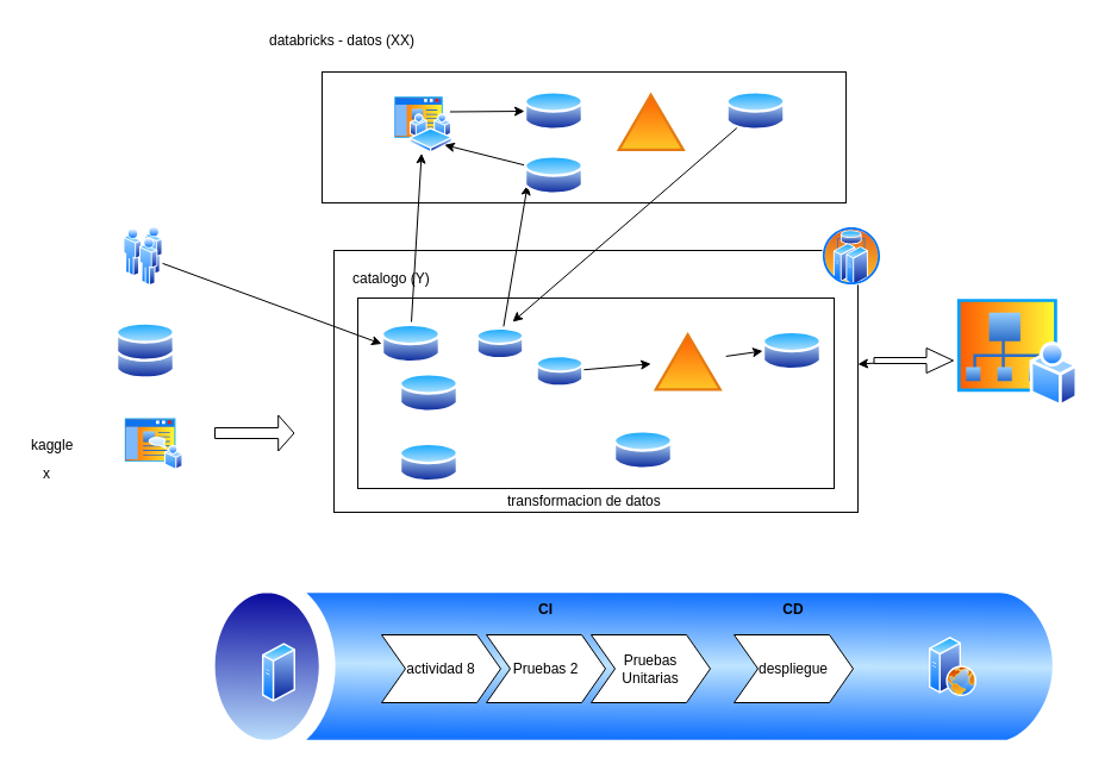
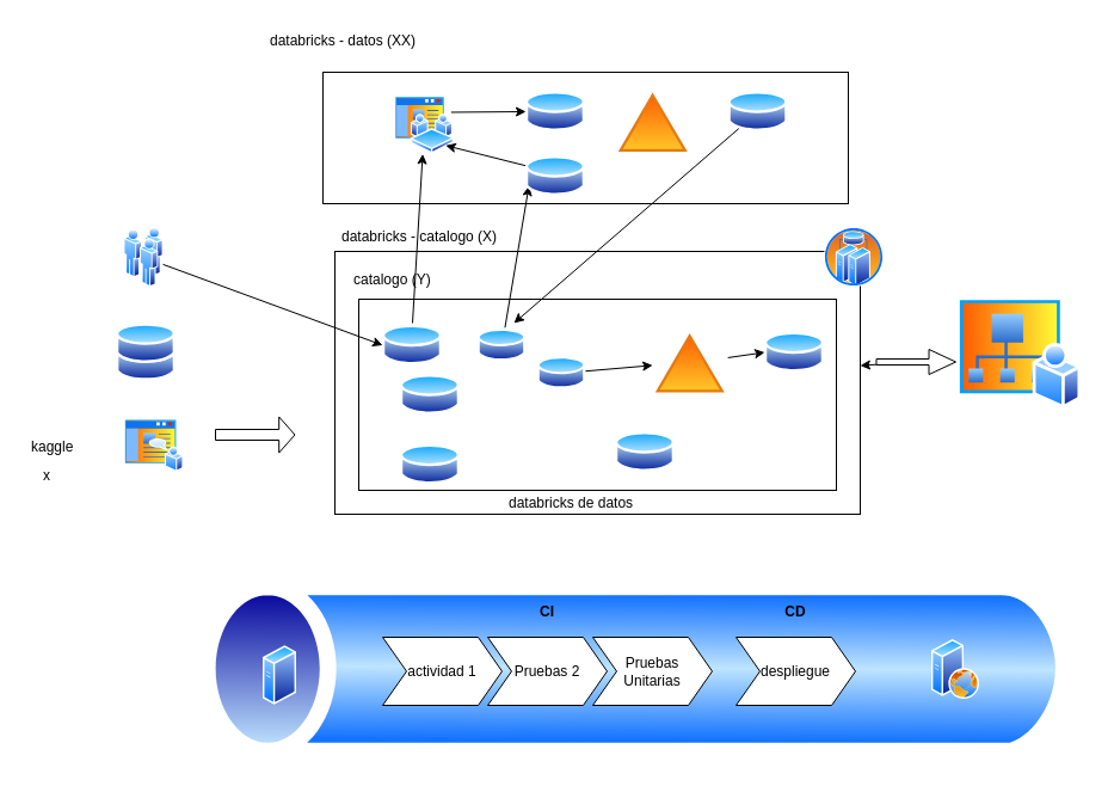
  <mxCell id="0" />
  <mxCell id="1" parent="0" />
  <mxCell id="2" value="" style="whiteSpace=wrap;html=1;align=center;treeFolding=1;treeMoving=1;newEdgeStyle={&quot;edgeStyle&quot;:&quot;elbowEdgeStyle&quot;,&quot;startArrow&quot;:&quot;none&quot;,&quot;endArrow&quot;:&quot;none&quot;};" vertex="1" parent="1"><mxGeometry x="270" y="60" width="440" height="110" as="geometry" /></mxCell>
  <mxCell id="3" value="" style="image;aspect=fixed;perimeter=ellipsePerimeter;html=1;align=center;shadow=0;dashed=0;spacingTop=3;image=img/lib/active_directory/tunnel.svg;" parent="1" vertex="1"><mxGeometry x="153.5" y="484.25" width="757.5" height="151.5" as="geometry" /></mxCell>
  <mxCell id="4" value="" style="whiteSpace=wrap;html=1;align=center;treeFolding=1;treeMoving=1;newEdgeStyle={&quot;edgeStyle&quot;:&quot;elbowEdgeStyle&quot;,&quot;startArrow&quot;:&quot;none&quot;,&quot;endArrow&quot;:&quot;none&quot;};" parent="1" vertex="1"><mxGeometry x="280" y="210" width="440" height="220" as="geometry" /></mxCell>
+ <mxCell id="5" value="databricks - catalogo (X)" style="text;strokeColor=none;fillColor=none;align=left;verticalAlign=top;spacingLeft=4;spacingRight=4;overflow=hidden;rotatable=0;points=[[0,0.5],[1,0.5]];portConstraint=eastwest;whiteSpace=wrap;html=1;" parent="1" vertex="1"><mxGeometry x="280" y="184" width="160" height="26" as="geometry" /></mxCell>
  <mxCell id="6" value="catalogo (Y)" style="text;strokeColor=none;fillColor=none;align=left;verticalAlign=top;spacingLeft=4;spacingRight=4;overflow=hidden;rotatable=0;points=[[0,0.5],[1,0.5]];portConstraint=eastwest;whiteSpace=wrap;html=1;" parent="1" vertex="1"><mxGeometry x="290" y="220" width="160" height="26" as="geometry" /></mxCell>
  <mxCell id="7" value="" style="whiteSpace=wrap;html=1;align=center;treeFolding=1;treeMoving=1;newEdgeStyle={&quot;edgeStyle&quot;:&quot;elbowEdgeStyle&quot;,&quot;startArrow&quot;:&quot;none&quot;,&quot;endArrow&quot;:&quot;none&quot;};" parent="1" vertex="1"><mxGeometry x="300" y="250" width="400" height="160" as="geometry" /></mxCell>
  <mxCell id="8" value="CI" style="swimlane;childLayout=stackLayout;horizontal=1;fillColor=none;horizontalStack=1;resizeParent=1;resizeParentMax=0;resizeLast=0;collapsible=0;strokeColor=none;stackBorder=10;stackSpacing=-12;resizable=1;align=center;points=[];whiteSpace=wrap;html=1;" parent="1" vertex="1"><mxGeometry x="310" y="500" width="296" height="100" as="geometry" /></mxCell>
- <mxCell id="9" value="actividad 8" style="shape=step;perimeter=stepPerimeter;fixedSize=1;points=[];whiteSpace=wrap;html=1;" parent="8" vertex="1"><mxGeometry x="10" y="33" width="100" height="57" as="geometry" /></mxCell>
+ <mxCell id="9" value="actividad 1" style="shape=step;perimeter=stepPerimeter;fixedSize=1;points=[];whiteSpace=wrap;html=1;" parent="8" vertex="1"><mxGeometry x="10" y="33" width="100" height="57" as="geometry" /></mxCell>
  <mxCell id="10" value="Pruebas 2" style="shape=step;perimeter=stepPerimeter;fixedSize=1;points=[];whiteSpace=wrap;html=1;" parent="8" vertex="1"><mxGeometry x="98" y="33" width="100" height="57" as="geometry" /></mxCell>
  <mxCell id="11" value="Pruebas &lt;br&gt;Unitarias" style="shape=step;perimeter=stepPerimeter;fixedSize=1;points=[];whiteSpace=wrap;html=1;" parent="8" vertex="1"><mxGeometry x="186" y="33" width="100" height="57" as="geometry" /></mxCell>
  <mxCell id="12" value="CD" style="swimlane;childLayout=stackLayout;horizontal=1;fillColor=none;horizontalStack=1;resizeParent=1;resizeParentMax=0;resizeLast=0;collapsible=0;strokeColor=none;stackBorder=10;stackSpacing=-12;resizable=1;align=center;points=[];whiteSpace=wrap;html=1;" parent="1" vertex="1"><mxGeometry x="606" y="500" width="120" height="100" as="geometry" /></mxCell>
  <mxCell id="13" value="despliegue" style="shape=step;perimeter=stepPerimeter;fixedSize=1;points=[];whiteSpace=wrap;html=1;" parent="12" vertex="1"><mxGeometry x="10" y="33" width="100" height="57" as="geometry" /></mxCell>
  <mxCell id="14" value="" style="image;aspect=fixed;perimeter=ellipsePerimeter;html=1;align=center;shadow=0;dashed=0;spacingTop=3;image=img/lib/active_directory/generic_server.svg;" parent="1" vertex="1"><mxGeometry x="220" y="540" width="28.0" height="50" as="geometry" /></mxCell>
  <mxCell id="15" value="" style="image;aspect=fixed;perimeter=ellipsePerimeter;html=1;align=center;shadow=0;dashed=0;spacingTop=3;image=img/lib/active_directory/web_server.svg;" parent="1" vertex="1"><mxGeometry x="780" y="535" width="40" height="50" as="geometry" /></mxCell>
  <mxCell id="16" value="" style="image;aspect=fixed;perimeter=ellipsePerimeter;html=1;align=center;shadow=0;dashed=0;spacingTop=3;image=img/lib/active_directory/cluster_server.svg;" parent="1" vertex="1"><mxGeometry x="690" y="190" width="50" height="50" as="geometry" /></mxCell>
  <mxCell id="17" value="" style="image;aspect=fixed;perimeter=ellipsePerimeter;html=1;align=center;shadow=0;dashed=0;spacingTop=3;image=img/lib/active_directory/databases.svg;" parent="1" vertex="1"><mxGeometry x="97" y="270" width="50" height="49" as="geometry" /></mxCell>
  <mxCell id="18" value="" style="image;aspect=fixed;perimeter=ellipsePerimeter;html=1;align=center;shadow=0;dashed=0;spacingTop=3;image=img/lib/active_directory/home_page.svg;" parent="1" vertex="1"><mxGeometry x="103.5" y="350" width="50" height="45" as="geometry" /></mxCell>
  <mxCell id="19" value="kaggle" style="text;strokeColor=none;fillColor=none;align=left;verticalAlign=top;spacingLeft=4;spacingRight=4;overflow=hidden;rotatable=0;points=[[0,0.5],[1,0.5]];portConstraint=eastwest;whiteSpace=wrap;html=1;" parent="1" vertex="1"><mxGeometry x="20" y="359.5" width="50" height="26" as="geometry" /></mxCell>
  <mxCell id="20" value="x" style="text;strokeColor=none;fillColor=none;align=left;verticalAlign=top;spacingLeft=4;spacingRight=4;overflow=hidden;rotatable=0;points=[[0,0.5],[1,0.5]];portConstraint=eastwest;whiteSpace=wrap;html=1;" parent="1" vertex="1"><mxGeometry x="30" y="384" width="50" height="26" as="geometry" /></mxCell>
  <mxCell id="21" style="edgeStyle=none;html=1;exitX=0.5;exitY=0;exitDx=0;exitDy=0;" edge="1" parent="1" source="22" target="39"><mxGeometry relative="1" as="geometry" /></mxCell>
  <mxCell id="22" value="" style="image;aspect=fixed;perimeter=ellipsePerimeter;html=1;align=center;shadow=0;dashed=0;spacingTop=3;image=img/lib/active_directory/database.svg;" parent="1" vertex="1"><mxGeometry x="320" y="270" width="50" height="37" as="geometry" /></mxCell>
  <mxCell id="23" value="" style="image;aspect=fixed;perimeter=ellipsePerimeter;html=1;align=center;shadow=0;dashed=0;spacingTop=3;image=img/lib/active_directory/database.svg;" parent="1" vertex="1"><mxGeometry x="335" y="311.5" width="50" height="37" as="geometry" /></mxCell>
  <mxCell id="24" value="" style="image;aspect=fixed;perimeter=ellipsePerimeter;html=1;align=center;shadow=0;dashed=0;spacingTop=3;image=img/lib/active_directory/database.svg;" parent="1" vertex="1"><mxGeometry x="335" y="370" width="50" height="37" as="geometry" /></mxCell>
  <mxCell id="25" style="edgeStyle=none;html=1;" parent="1" source="26" target="35" edge="1"><mxGeometry relative="1" as="geometry" /></mxCell>
  <mxCell id="26" value="" style="image;aspect=fixed;perimeter=ellipsePerimeter;html=1;align=center;shadow=0;dashed=0;spacingTop=3;image=img/lib/active_directory/database.svg;" parent="1" vertex="1"><mxGeometry x="450" y="297" width="40" height="29.6" as="geometry" /></mxCell>
  <mxCell id="27" value="" style="image;aspect=fixed;perimeter=ellipsePerimeter;html=1;align=center;shadow=0;dashed=0;spacingTop=3;image=img/lib/active_directory/database.svg;" parent="1" vertex="1"><mxGeometry x="640" y="276" width="50" height="37" as="geometry" /></mxCell>
  <mxCell id="28" value="" style="image;aspect=fixed;perimeter=ellipsePerimeter;html=1;align=center;shadow=0;dashed=0;spacingTop=3;image=img/lib/active_directory/database.svg;" parent="1" vertex="1"><mxGeometry x="515" y="359.5" width="50" height="37" as="geometry" /></mxCell>
  <mxCell id="29" value="" style="image;aspect=fixed;perimeter=ellipsePerimeter;html=1;align=center;shadow=0;dashed=0;spacingTop=3;image=img/lib/active_directory/my_sites.svg;" parent="1" vertex="1"><mxGeometry x="800" y="247" width="105.56" height="95" as="geometry" /></mxCell>
  <mxCell id="30" value="" style="shape=singleArrow;whiteSpace=wrap;html=1;" parent="1" vertex="1"><mxGeometry x="180" y="348.5" width="66.5" height="30" as="geometry" /></mxCell>
  <mxCell id="31" value="" style="edgeStyle=none;html=1;" parent="1" source="32" target="4" edge="1"><mxGeometry relative="1" as="geometry" /></mxCell>
  <mxCell id="32" value="" style="shape=singleArrow;whiteSpace=wrap;html=1;arrowWidth=0.238;arrowSize=0.338;" parent="1" vertex="1"><mxGeometry x="733.5" y="292" width="66.5" height="21" as="geometry" /></mxCell>
- <mxCell id="33" value="transformacion de datos&amp;nbsp;" style="text;strokeColor=none;fillColor=none;align=left;verticalAlign=top;spacingLeft=4;spacingRight=4;overflow=hidden;rotatable=0;points=[[0,0.5],[1,0.5]];portConstraint=eastwest;whiteSpace=wrap;html=1;" parent="1" vertex="1"><mxGeometry x="420" y="407" width="160" height="26" as="geometry" /></mxCell>
+ <mxCell id="33" value="databricks de datos&amp;nbsp;" style="text;strokeColor=none;fillColor=none;align=left;verticalAlign=top;spacingLeft=4;spacingRight=4;overflow=hidden;rotatable=0;points=[[0,0.5],[1,0.5]];portConstraint=eastwest;whiteSpace=wrap;html=1;" parent="1" vertex="1"><mxGeometry x="420" y="407" width="160" height="26" as="geometry" /></mxCell>
  <mxCell id="34" style="edgeStyle=none;html=1;entryX=0;entryY=0.5;entryDx=0;entryDy=0;" parent="1" source="35" target="27" edge="1"><mxGeometry relative="1" as="geometry" /></mxCell>
  <mxCell id="35" value="" style="image;aspect=fixed;perimeter=ellipsePerimeter;html=1;align=center;shadow=0;dashed=0;spacingTop=3;image=img/lib/active_directory/windows_domain.svg;" parent="1" vertex="1"><mxGeometry x="546" y="276" width="63.53" height="54" as="geometry" /></mxCell>
  <mxCell id="36" style="edgeStyle=none;html=1;entryX=0;entryY=0.5;entryDx=0;entryDy=0;" edge="1" parent="1" source="37" target="22"><mxGeometry relative="1" as="geometry" /></mxCell>
  <mxCell id="37" value="" style="image;aspect=fixed;perimeter=ellipsePerimeter;html=1;align=center;shadow=0;dashed=0;spacingTop=3;image=img/lib/active_directory/users.svg;" vertex="1" parent="1"><mxGeometry x="103.5" y="190" width="33" height="50" as="geometry" /></mxCell>
  <mxCell id="38" style="edgeStyle=none;html=1;exitX=1;exitY=0.25;exitDx=0;exitDy=0;entryX=0;entryY=0.5;entryDx=0;entryDy=0;" edge="1" parent="1" source="39" target="40"><mxGeometry relative="1" as="geometry" /></mxCell>
  <mxCell id="39" value="" style="image;aspect=fixed;perimeter=ellipsePerimeter;html=1;align=center;shadow=0;dashed=0;spacingTop=3;image=img/lib/active_directory/workspace_site.svg;" vertex="1" parent="1"><mxGeometry x="330" y="80" width="50" height="48.5" as="geometry" /></mxCell>
  <mxCell id="40" value="" style="image;aspect=fixed;perimeter=ellipsePerimeter;html=1;align=center;shadow=0;dashed=0;spacingTop=3;image=img/lib/active_directory/database.svg;" vertex="1" parent="1"><mxGeometry x="440" y="74.5" width="50" height="37" as="geometry" /></mxCell>
  <mxCell id="41" value="databricks - datos (XX)" style="text;strokeColor=none;fillColor=none;align=left;verticalAlign=top;spacingLeft=4;spacingRight=4;overflow=hidden;rotatable=0;points=[[0,0.5],[1,0.5]];portConstraint=eastwest;whiteSpace=wrap;html=1;" vertex="1" parent="1"><mxGeometry x="220" y="20" width="160" height="26" as="geometry" /></mxCell>
  <mxCell id="42" value="" style="image;aspect=fixed;perimeter=ellipsePerimeter;html=1;align=center;shadow=0;dashed=0;spacingTop=3;image=img/lib/active_directory/windows_domain.svg;" vertex="1" parent="1"><mxGeometry x="515" y="74.5" width="63.53" height="54" as="geometry" /></mxCell>
  <mxCell id="43" value="" style="image;aspect=fixed;perimeter=ellipsePerimeter;html=1;align=center;shadow=0;dashed=0;spacingTop=3;image=img/lib/active_directory/database.svg;" vertex="1" parent="1"><mxGeometry x="609.53" y="74.5" width="50" height="37" as="geometry" /></mxCell>
  <mxCell id="44" style="edgeStyle=none;html=1;entryX=0.325;entryY=0.125;entryDx=0;entryDy=0;entryPerimeter=0;" edge="1" parent="1" source="43" target="7"><mxGeometry relative="1" as="geometry" /></mxCell>
  <mxCell id="45" style="edgeStyle=none;html=1;entryX=0;entryY=0.75;entryDx=0;entryDy=0;" edge="1" parent="1" source="46" target="48"><mxGeometry relative="1" as="geometry" /></mxCell>
  <mxCell id="46" value="" style="image;aspect=fixed;perimeter=ellipsePerimeter;html=1;align=center;shadow=0;dashed=0;spacingTop=3;image=img/lib/active_directory/database.svg;" vertex="1" parent="1"><mxGeometry x="400" y="273.7" width="40" height="29.6" as="geometry" /></mxCell>
  <mxCell id="47" style="edgeStyle=none;html=1;exitX=0;exitY=0.25;exitDx=0;exitDy=0;entryX=1;entryY=1;entryDx=0;entryDy=0;" edge="1" parent="1" source="48" target="39"><mxGeometry relative="1" as="geometry" /></mxCell>
  <mxCell id="48" value="" style="image;aspect=fixed;perimeter=ellipsePerimeter;html=1;align=center;shadow=0;dashed=0;spacingTop=3;image=img/lib/active_directory/database.svg;" vertex="1" parent="1"><mxGeometry x="440" y="128.5" width="50" height="37" as="geometry" /></mxCell>
